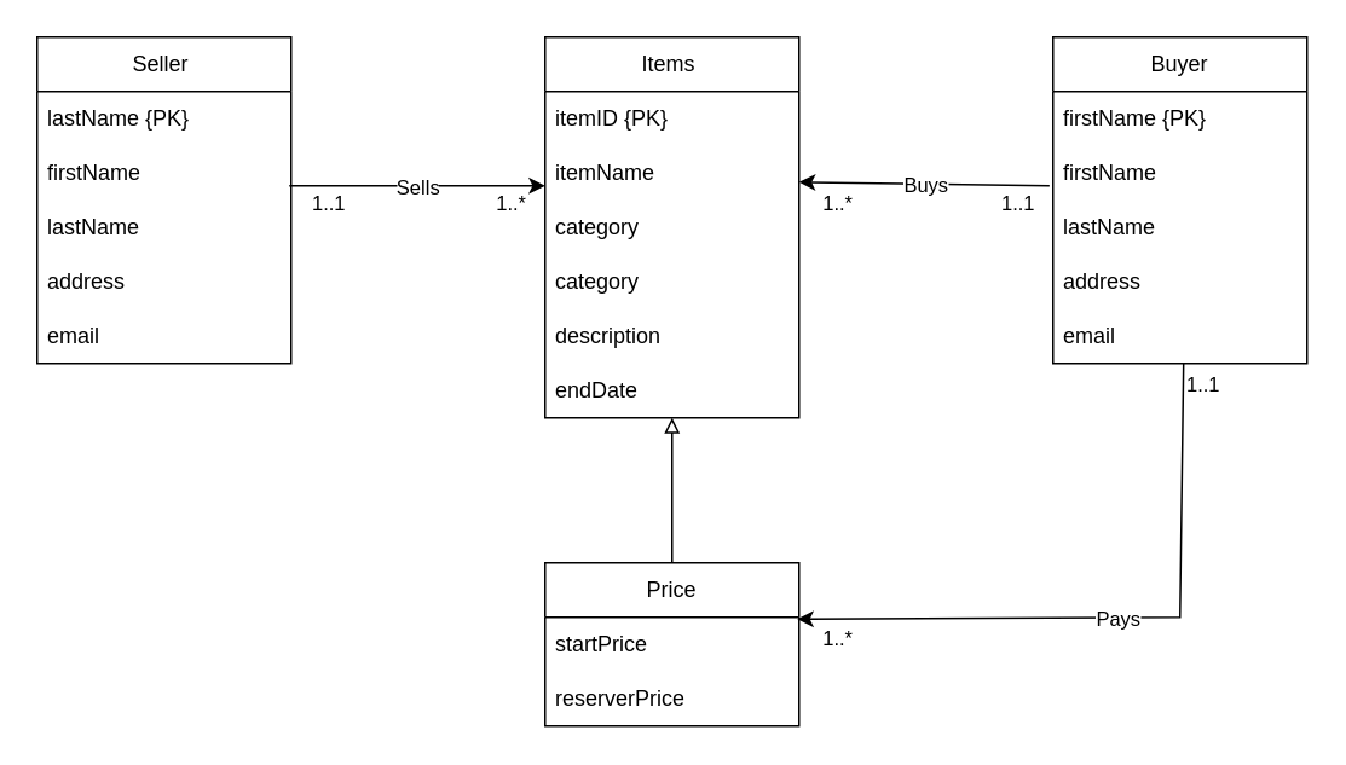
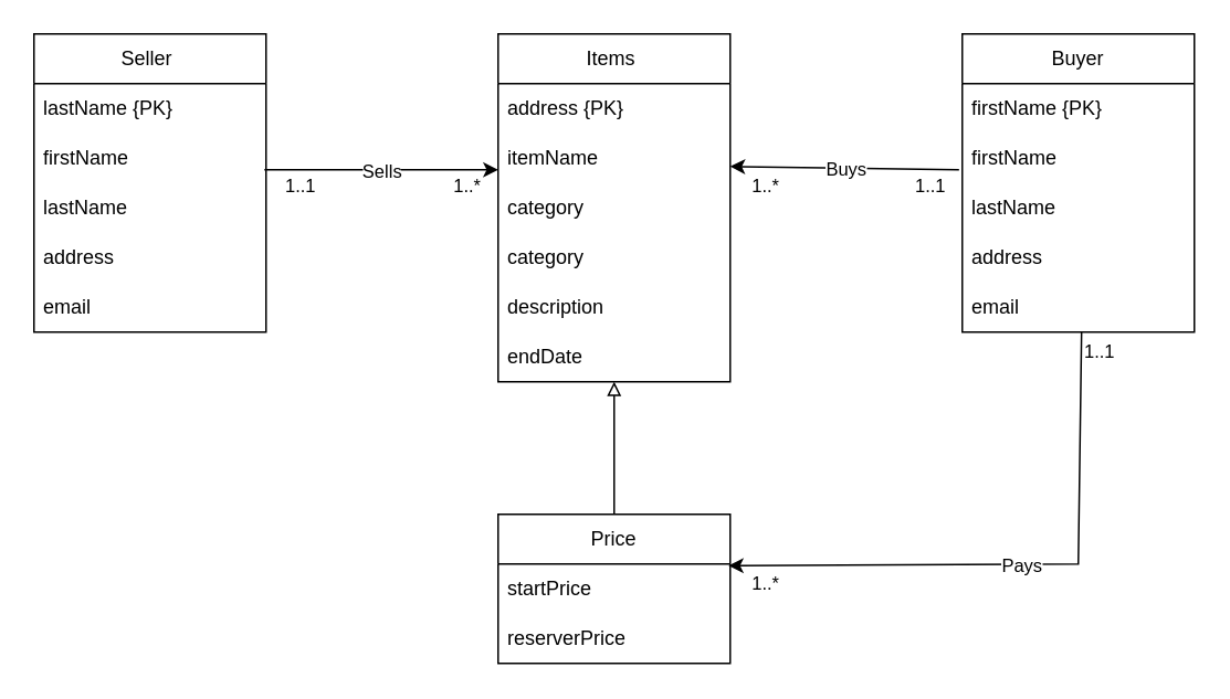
  <mxCell id="0" />
  <mxCell id="1" parent="0" />
  <mxCell id="2" value="Seller&amp;nbsp;" style="swimlane;fontStyle=0;childLayout=stackLayout;horizontal=1;startSize=30;horizontalStack=0;resizeParent=1;resizeParentMax=0;resizeLast=0;collapsible=1;marginBottom=0;whiteSpace=wrap;html=1;" parent="1" vertex="1"><mxGeometry x="20" y="20" width="140" height="180" as="geometry" /></mxCell>
  <mxCell id="3" value="lastName {PK}" style="text;strokeColor=none;fillColor=none;align=left;verticalAlign=middle;spacingLeft=4;spacingRight=4;overflow=hidden;points=[[0,0.5],[1,0.5]];portConstraint=eastwest;rotatable=0;whiteSpace=wrap;html=1;" parent="2" vertex="1"><mxGeometry y="30" width="140" height="30" as="geometry" /></mxCell>
  <mxCell id="4" value="firstName" style="text;strokeColor=none;fillColor=none;align=left;verticalAlign=middle;spacingLeft=4;spacingRight=4;overflow=hidden;points=[[0,0.5],[1,0.5]];portConstraint=eastwest;rotatable=0;whiteSpace=wrap;html=1;" parent="2" vertex="1"><mxGeometry y="60" width="140" height="30" as="geometry" /></mxCell>
  <mxCell id="5" value="lastName" style="text;strokeColor=none;fillColor=none;align=left;verticalAlign=middle;spacingLeft=4;spacingRight=4;overflow=hidden;points=[[0,0.5],[1,0.5]];portConstraint=eastwest;rotatable=0;whiteSpace=wrap;html=1;" parent="2" vertex="1"><mxGeometry y="90" width="140" height="30" as="geometry" /></mxCell>
  <mxCell id="6" value="address" style="text;strokeColor=none;fillColor=none;align=left;verticalAlign=middle;spacingLeft=4;spacingRight=4;overflow=hidden;points=[[0,0.5],[1,0.5]];portConstraint=eastwest;rotatable=0;whiteSpace=wrap;html=1;" parent="2" vertex="1"><mxGeometry y="120" width="140" height="30" as="geometry" /></mxCell>
  <mxCell id="7" value="email&amp;nbsp;" style="text;strokeColor=none;fillColor=none;align=left;verticalAlign=middle;spacingLeft=4;spacingRight=4;overflow=hidden;points=[[0,0.5],[1,0.5]];portConstraint=eastwest;rotatable=0;whiteSpace=wrap;html=1;" parent="2" vertex="1"><mxGeometry y="150" width="140" height="30" as="geometry" /></mxCell>
  <mxCell id="8" value="Items&amp;nbsp;" style="swimlane;fontStyle=0;childLayout=stackLayout;horizontal=1;startSize=30;horizontalStack=0;resizeParent=1;resizeParentMax=0;resizeLast=0;collapsible=1;marginBottom=0;whiteSpace=wrap;html=1;" parent="1" vertex="1"><mxGeometry x="300" y="20" width="140" height="210" as="geometry" /></mxCell>
- <mxCell id="9" value="itemID {PK}" style="text;strokeColor=none;fillColor=none;align=left;verticalAlign=middle;spacingLeft=4;spacingRight=4;overflow=hidden;points=[[0,0.5],[1,0.5]];portConstraint=eastwest;rotatable=0;whiteSpace=wrap;html=1;" parent="8" vertex="1"><mxGeometry y="30" width="140" height="30" as="geometry" /></mxCell>
+ <mxCell id="9" value="address {PK}" style="text;strokeColor=none;fillColor=none;align=left;verticalAlign=middle;spacingLeft=4;spacingRight=4;overflow=hidden;points=[[0,0.5],[1,0.5]];portConstraint=eastwest;rotatable=0;whiteSpace=wrap;html=1;" parent="8" vertex="1"><mxGeometry y="30" width="140" height="30" as="geometry" /></mxCell>
  <mxCell id="10" value="itemName" style="text;strokeColor=none;fillColor=none;align=left;verticalAlign=middle;spacingLeft=4;spacingRight=4;overflow=hidden;points=[[0,0.5],[1,0.5]];portConstraint=eastwest;rotatable=0;whiteSpace=wrap;html=1;" parent="8" vertex="1"><mxGeometry y="60" width="140" height="30" as="geometry" /></mxCell>
  <mxCell id="11" value="category" style="text;strokeColor=none;fillColor=none;align=left;verticalAlign=middle;spacingLeft=4;spacingRight=4;overflow=hidden;points=[[0,0.5],[1,0.5]];portConstraint=eastwest;rotatable=0;whiteSpace=wrap;html=1;" parent="8" vertex="1"><mxGeometry y="90" width="140" height="30" as="geometry" /></mxCell>
  <mxCell id="12" value="category" style="text;strokeColor=none;fillColor=none;align=left;verticalAlign=middle;spacingLeft=4;spacingRight=4;overflow=hidden;points=[[0,0.5],[1,0.5]];portConstraint=eastwest;rotatable=0;whiteSpace=wrap;html=1;" parent="8" vertex="1"><mxGeometry y="120" width="140" height="30" as="geometry" /></mxCell>
  <mxCell id="13" value="description&amp;nbsp;" style="text;strokeColor=none;fillColor=none;align=left;verticalAlign=middle;spacingLeft=4;spacingRight=4;overflow=hidden;points=[[0,0.5],[1,0.5]];portConstraint=eastwest;rotatable=0;whiteSpace=wrap;html=1;" parent="8" vertex="1"><mxGeometry y="150" width="140" height="30" as="geometry" /></mxCell>
  <mxCell id="14" value="endDate" style="text;strokeColor=none;fillColor=none;align=left;verticalAlign=middle;spacingLeft=4;spacingRight=4;overflow=hidden;points=[[0,0.5],[1,0.5]];portConstraint=eastwest;rotatable=0;whiteSpace=wrap;html=1;" parent="8" vertex="1"><mxGeometry y="180" width="140" height="30" as="geometry" /></mxCell>
  <mxCell id="15" value="" style="endArrow=classic;html=1;rounded=0;entryX=0;entryY=0.734;entryDx=0;entryDy=0;entryPerimeter=0;exitX=0.993;exitY=0.734;exitDx=0;exitDy=0;exitPerimeter=0;" parent="1" source="4" target="10" edge="1"><mxGeometry relative="1" as="geometry"><mxPoint x="340" y="100" as="sourcePoint" /><mxPoint x="470" y="100" as="targetPoint" /></mxGeometry></mxCell>
  <mxCell id="16" value="Sells" style="edgeLabel;resizable=0;html=1;align=center;verticalAlign=middle;" parent="15" connectable="0" vertex="1"><mxGeometry relative="1" as="geometry" /></mxCell>
  <mxCell id="17" value="1..1" style="edgeLabel;resizable=0;html=1;align=left;verticalAlign=bottom;" parent="15" connectable="0" vertex="1"><mxGeometry x="-1" relative="1" as="geometry"><mxPoint x="11" y="18" as="offset" /></mxGeometry></mxCell>
  <mxCell id="18" value="1..*" style="edgeLabel;resizable=0;html=1;align=right;verticalAlign=bottom;" parent="15" connectable="0" vertex="1"><mxGeometry x="1" relative="1" as="geometry"><mxPoint x="-10" y="18" as="offset" /></mxGeometry></mxCell>
  <mxCell id="19" value="Buyer" style="swimlane;fontStyle=0;childLayout=stackLayout;horizontal=1;startSize=30;horizontalStack=0;resizeParent=1;resizeParentMax=0;resizeLast=0;collapsible=1;marginBottom=0;whiteSpace=wrap;html=1;" parent="1" vertex="1"><mxGeometry x="580" y="20" width="140" height="180" as="geometry" /></mxCell>
  <mxCell id="20" value="firstName {PK}" style="text;strokeColor=none;fillColor=none;align=left;verticalAlign=middle;spacingLeft=4;spacingRight=4;overflow=hidden;points=[[0,0.5],[1,0.5]];portConstraint=eastwest;rotatable=0;whiteSpace=wrap;html=1;" parent="19" vertex="1"><mxGeometry y="30" width="140" height="30" as="geometry" /></mxCell>
  <mxCell id="21" value="firstName" style="text;strokeColor=none;fillColor=none;align=left;verticalAlign=middle;spacingLeft=4;spacingRight=4;overflow=hidden;points=[[0,0.5],[1,0.5]];portConstraint=eastwest;rotatable=0;whiteSpace=wrap;html=1;" parent="19" vertex="1"><mxGeometry y="60" width="140" height="30" as="geometry" /></mxCell>
  <mxCell id="22" value="lastName" style="text;strokeColor=none;fillColor=none;align=left;verticalAlign=middle;spacingLeft=4;spacingRight=4;overflow=hidden;points=[[0,0.5],[1,0.5]];portConstraint=eastwest;rotatable=0;whiteSpace=wrap;html=1;" parent="19" vertex="1"><mxGeometry y="90" width="140" height="30" as="geometry" /></mxCell>
  <mxCell id="23" value="address" style="text;strokeColor=none;fillColor=none;align=left;verticalAlign=middle;spacingLeft=4;spacingRight=4;overflow=hidden;points=[[0,0.5],[1,0.5]];portConstraint=eastwest;rotatable=0;whiteSpace=wrap;html=1;" parent="19" vertex="1"><mxGeometry y="120" width="140" height="30" as="geometry" /></mxCell>
  <mxCell id="24" value="email" style="text;strokeColor=none;fillColor=none;align=left;verticalAlign=middle;spacingLeft=4;spacingRight=4;overflow=hidden;points=[[0,0.5],[1,0.5]];portConstraint=eastwest;rotatable=0;whiteSpace=wrap;html=1;" parent="19" vertex="1"><mxGeometry y="150" width="140" height="30" as="geometry" /></mxCell>
  <mxCell id="25" value="" style="endArrow=classic;html=1;rounded=0;exitX=-0.014;exitY=0.734;exitDx=0;exitDy=0;exitPerimeter=0;" parent="1" source="21" edge="1"><mxGeometry relative="1" as="geometry"><mxPoint x="570" y="109.5" as="sourcePoint" /><mxPoint x="440" y="100" as="targetPoint" /></mxGeometry></mxCell>
  <mxCell id="26" value="Buys" style="edgeLabel;resizable=0;html=1;align=center;verticalAlign=middle;" parent="25" connectable="0" vertex="1"><mxGeometry relative="1" as="geometry" /></mxCell>
  <mxCell id="27" value="1..1" style="edgeLabel;resizable=0;html=1;align=left;verticalAlign=bottom;" parent="25" connectable="0" vertex="1"><mxGeometry x="-1" relative="1" as="geometry"><mxPoint x="-28" y="18" as="offset" /></mxGeometry></mxCell>
  <mxCell id="28" value="1..*" style="edgeLabel;resizable=0;html=1;align=right;verticalAlign=bottom;" parent="25" connectable="0" vertex="1"><mxGeometry x="1" relative="1" as="geometry"><mxPoint x="30" y="20" as="offset" /></mxGeometry></mxCell>
  <mxCell id="29" value="Price" style="swimlane;fontStyle=0;childLayout=stackLayout;horizontal=1;startSize=30;horizontalStack=0;resizeParent=1;resizeParentMax=0;resizeLast=0;collapsible=1;marginBottom=0;whiteSpace=wrap;html=1;" parent="1" vertex="1"><mxGeometry x="300" y="310" width="140" height="90" as="geometry" /></mxCell>
  <mxCell id="30" value="startPrice" style="text;strokeColor=none;fillColor=none;align=left;verticalAlign=middle;spacingLeft=4;spacingRight=4;overflow=hidden;points=[[0,0.5],[1,0.5]];portConstraint=eastwest;rotatable=0;whiteSpace=wrap;html=1;" parent="29" vertex="1"><mxGeometry y="30" width="140" height="30" as="geometry" /></mxCell>
  <mxCell id="31" value="reserverPrice" style="text;strokeColor=none;fillColor=none;align=left;verticalAlign=middle;spacingLeft=4;spacingRight=4;overflow=hidden;points=[[0,0.5],[1,0.5]];portConstraint=eastwest;rotatable=0;whiteSpace=wrap;html=1;" parent="29" vertex="1"><mxGeometry y="60" width="140" height="30" as="geometry" /></mxCell>
  <mxCell id="32" value="" style="endArrow=block;html=1;rounded=0;endFill=0;" parent="1" target="14" edge="1"><mxGeometry width="50" height="50" relative="1" as="geometry"><mxPoint x="370" y="310" as="sourcePoint" /><mxPoint x="420" y="260" as="targetPoint" /></mxGeometry></mxCell>
  <mxCell id="33" value="" style="endArrow=classic;html=1;rounded=0;exitX=0.514;exitY=1;exitDx=0;exitDy=0;exitPerimeter=0;entryX=0.993;entryY=0.034;entryDx=0;entryDy=0;entryPerimeter=0;" parent="1" source="24" target="30" edge="1"><mxGeometry relative="1" as="geometry"><mxPoint x="520" y="270" as="sourcePoint" /><mxPoint x="480" y="360" as="targetPoint" /><Array as="points"><mxPoint x="650" y="340" /></Array></mxGeometry></mxCell>
  <mxCell id="34" value="Pays" style="edgeLabel;resizable=0;html=1;align=center;verticalAlign=middle;" parent="33" connectable="0" vertex="1"><mxGeometry relative="1" as="geometry" /></mxCell>
  <mxCell id="35" value="1..1" style="edgeLabel;resizable=0;html=1;align=left;verticalAlign=bottom;" parent="33" connectable="0" vertex="1"><mxGeometry x="-1" relative="1" as="geometry"><mxPoint y="20" as="offset" /></mxGeometry></mxCell>
  <mxCell id="36" value="1..*" style="edgeLabel;resizable=0;html=1;align=right;verticalAlign=bottom;" parent="33" connectable="0" vertex="1"><mxGeometry x="1" relative="1" as="geometry"><mxPoint x="31" y="19" as="offset" /></mxGeometry></mxCell>
